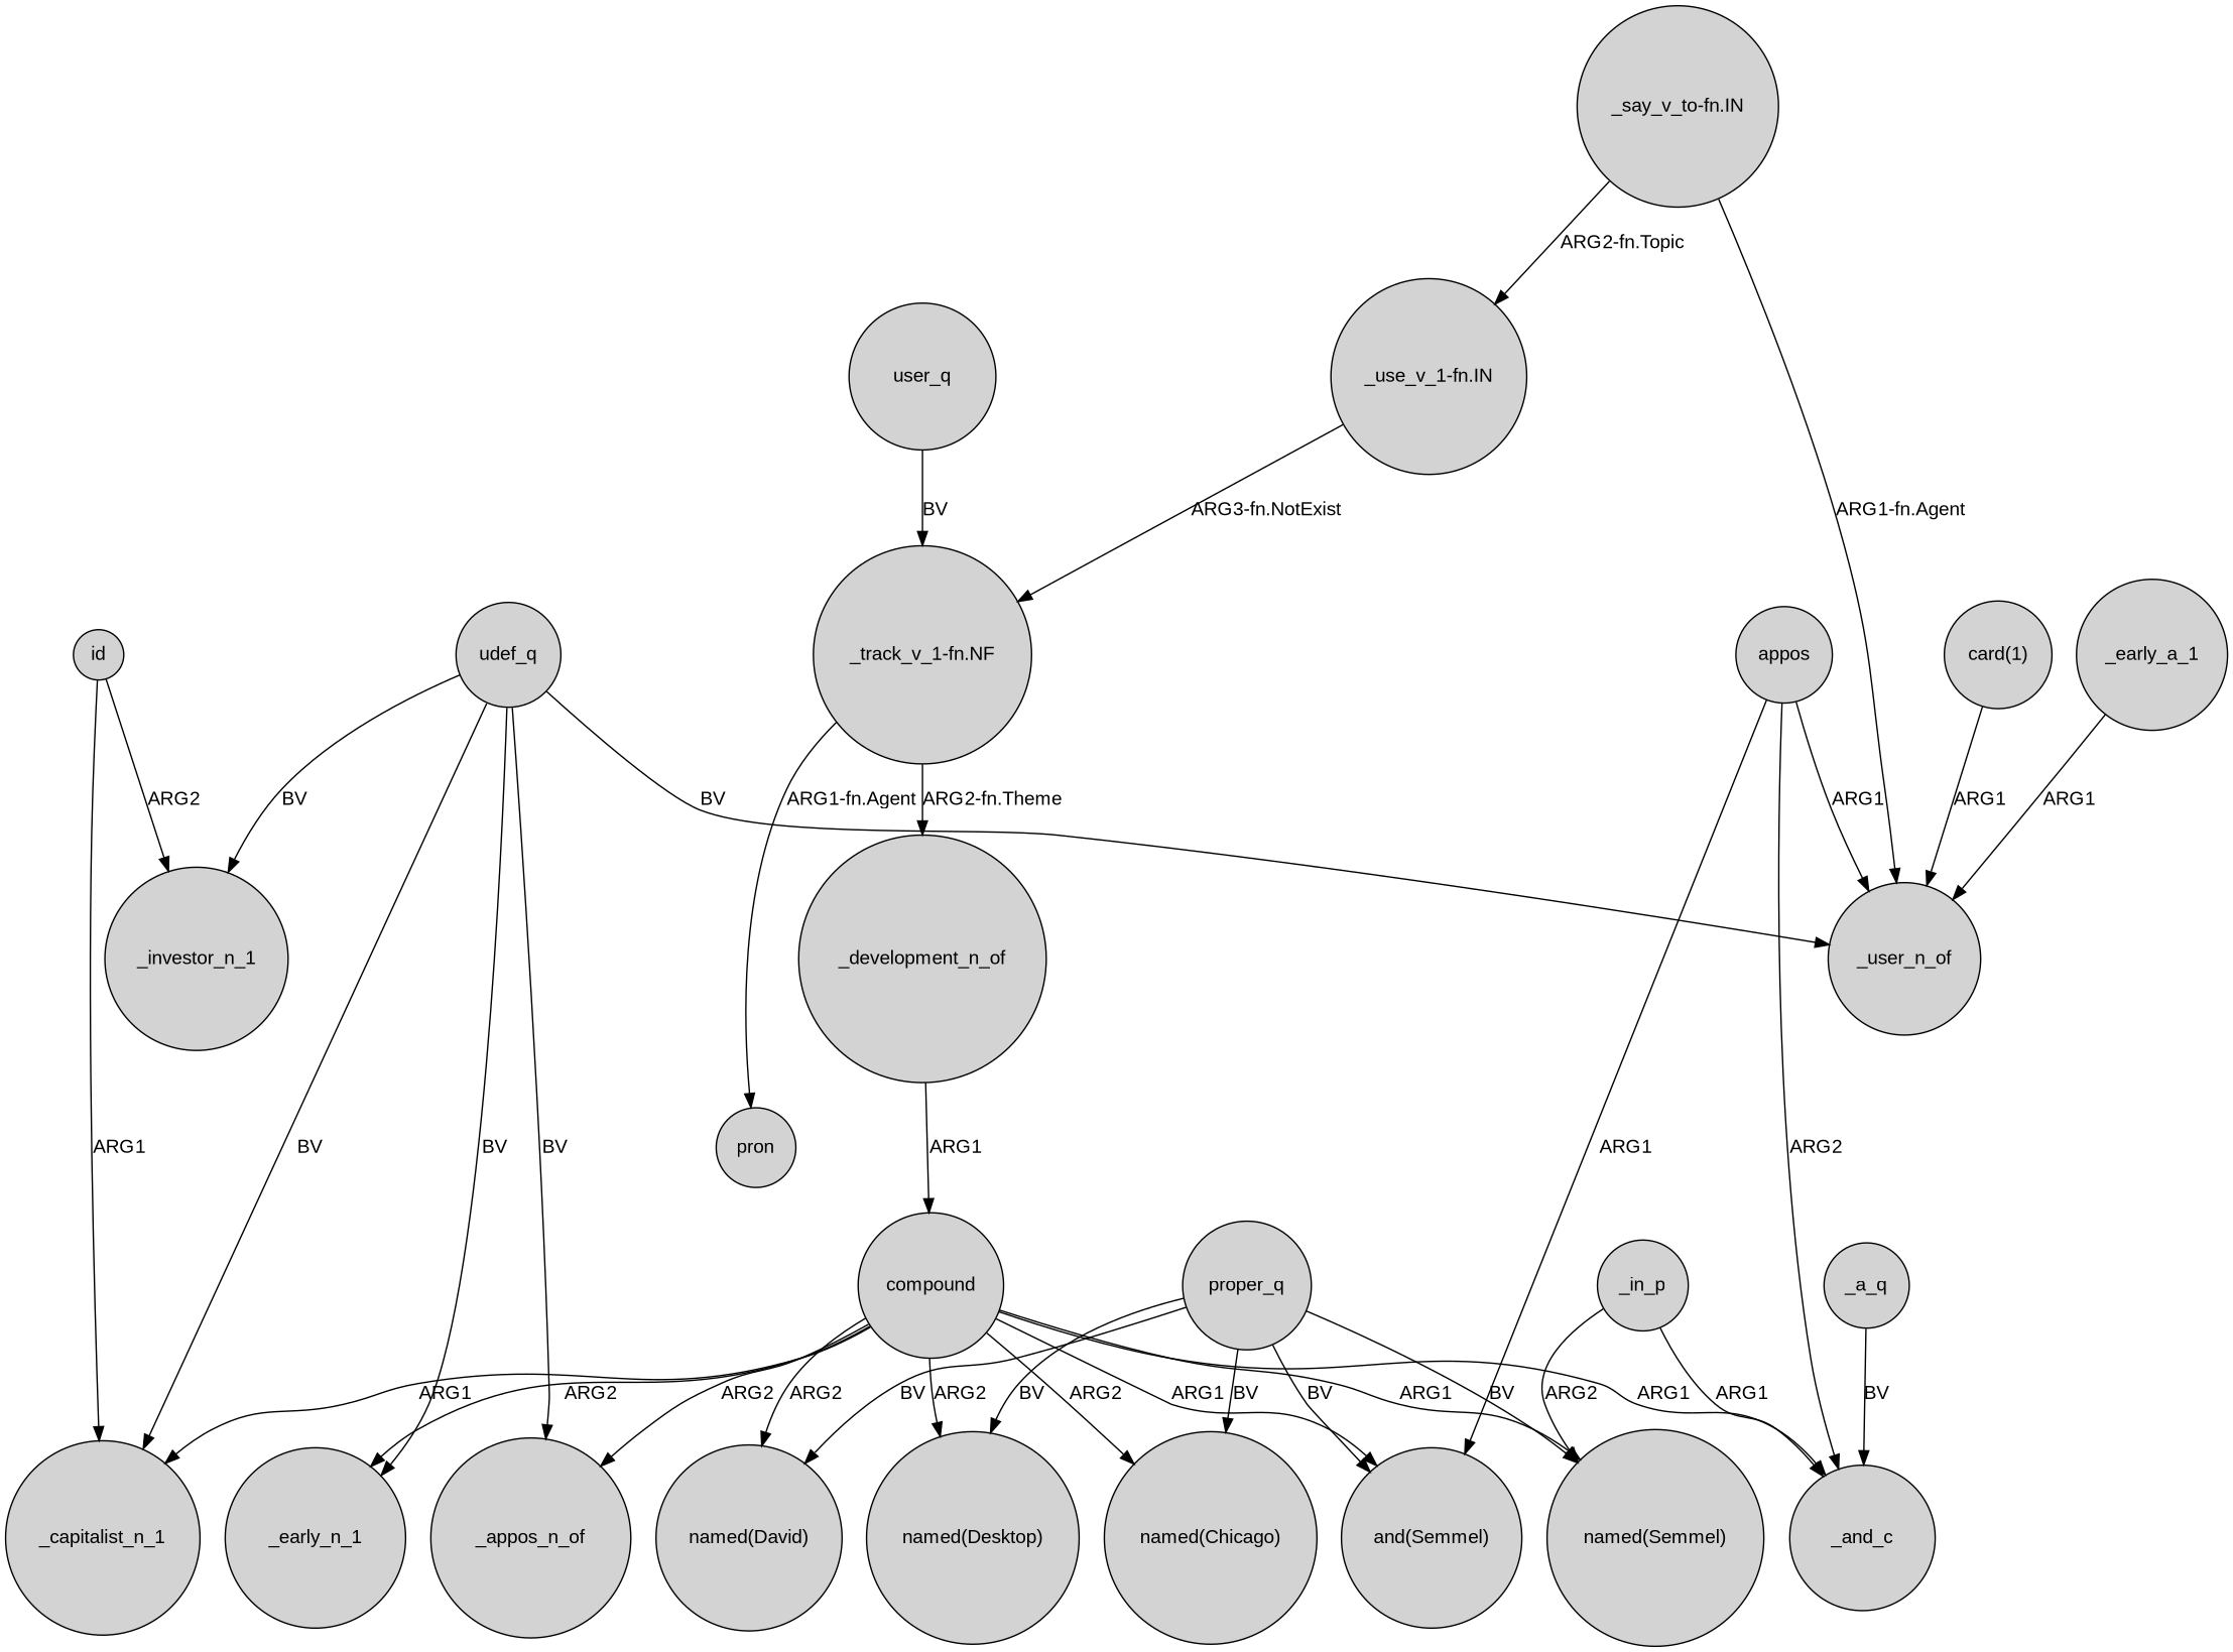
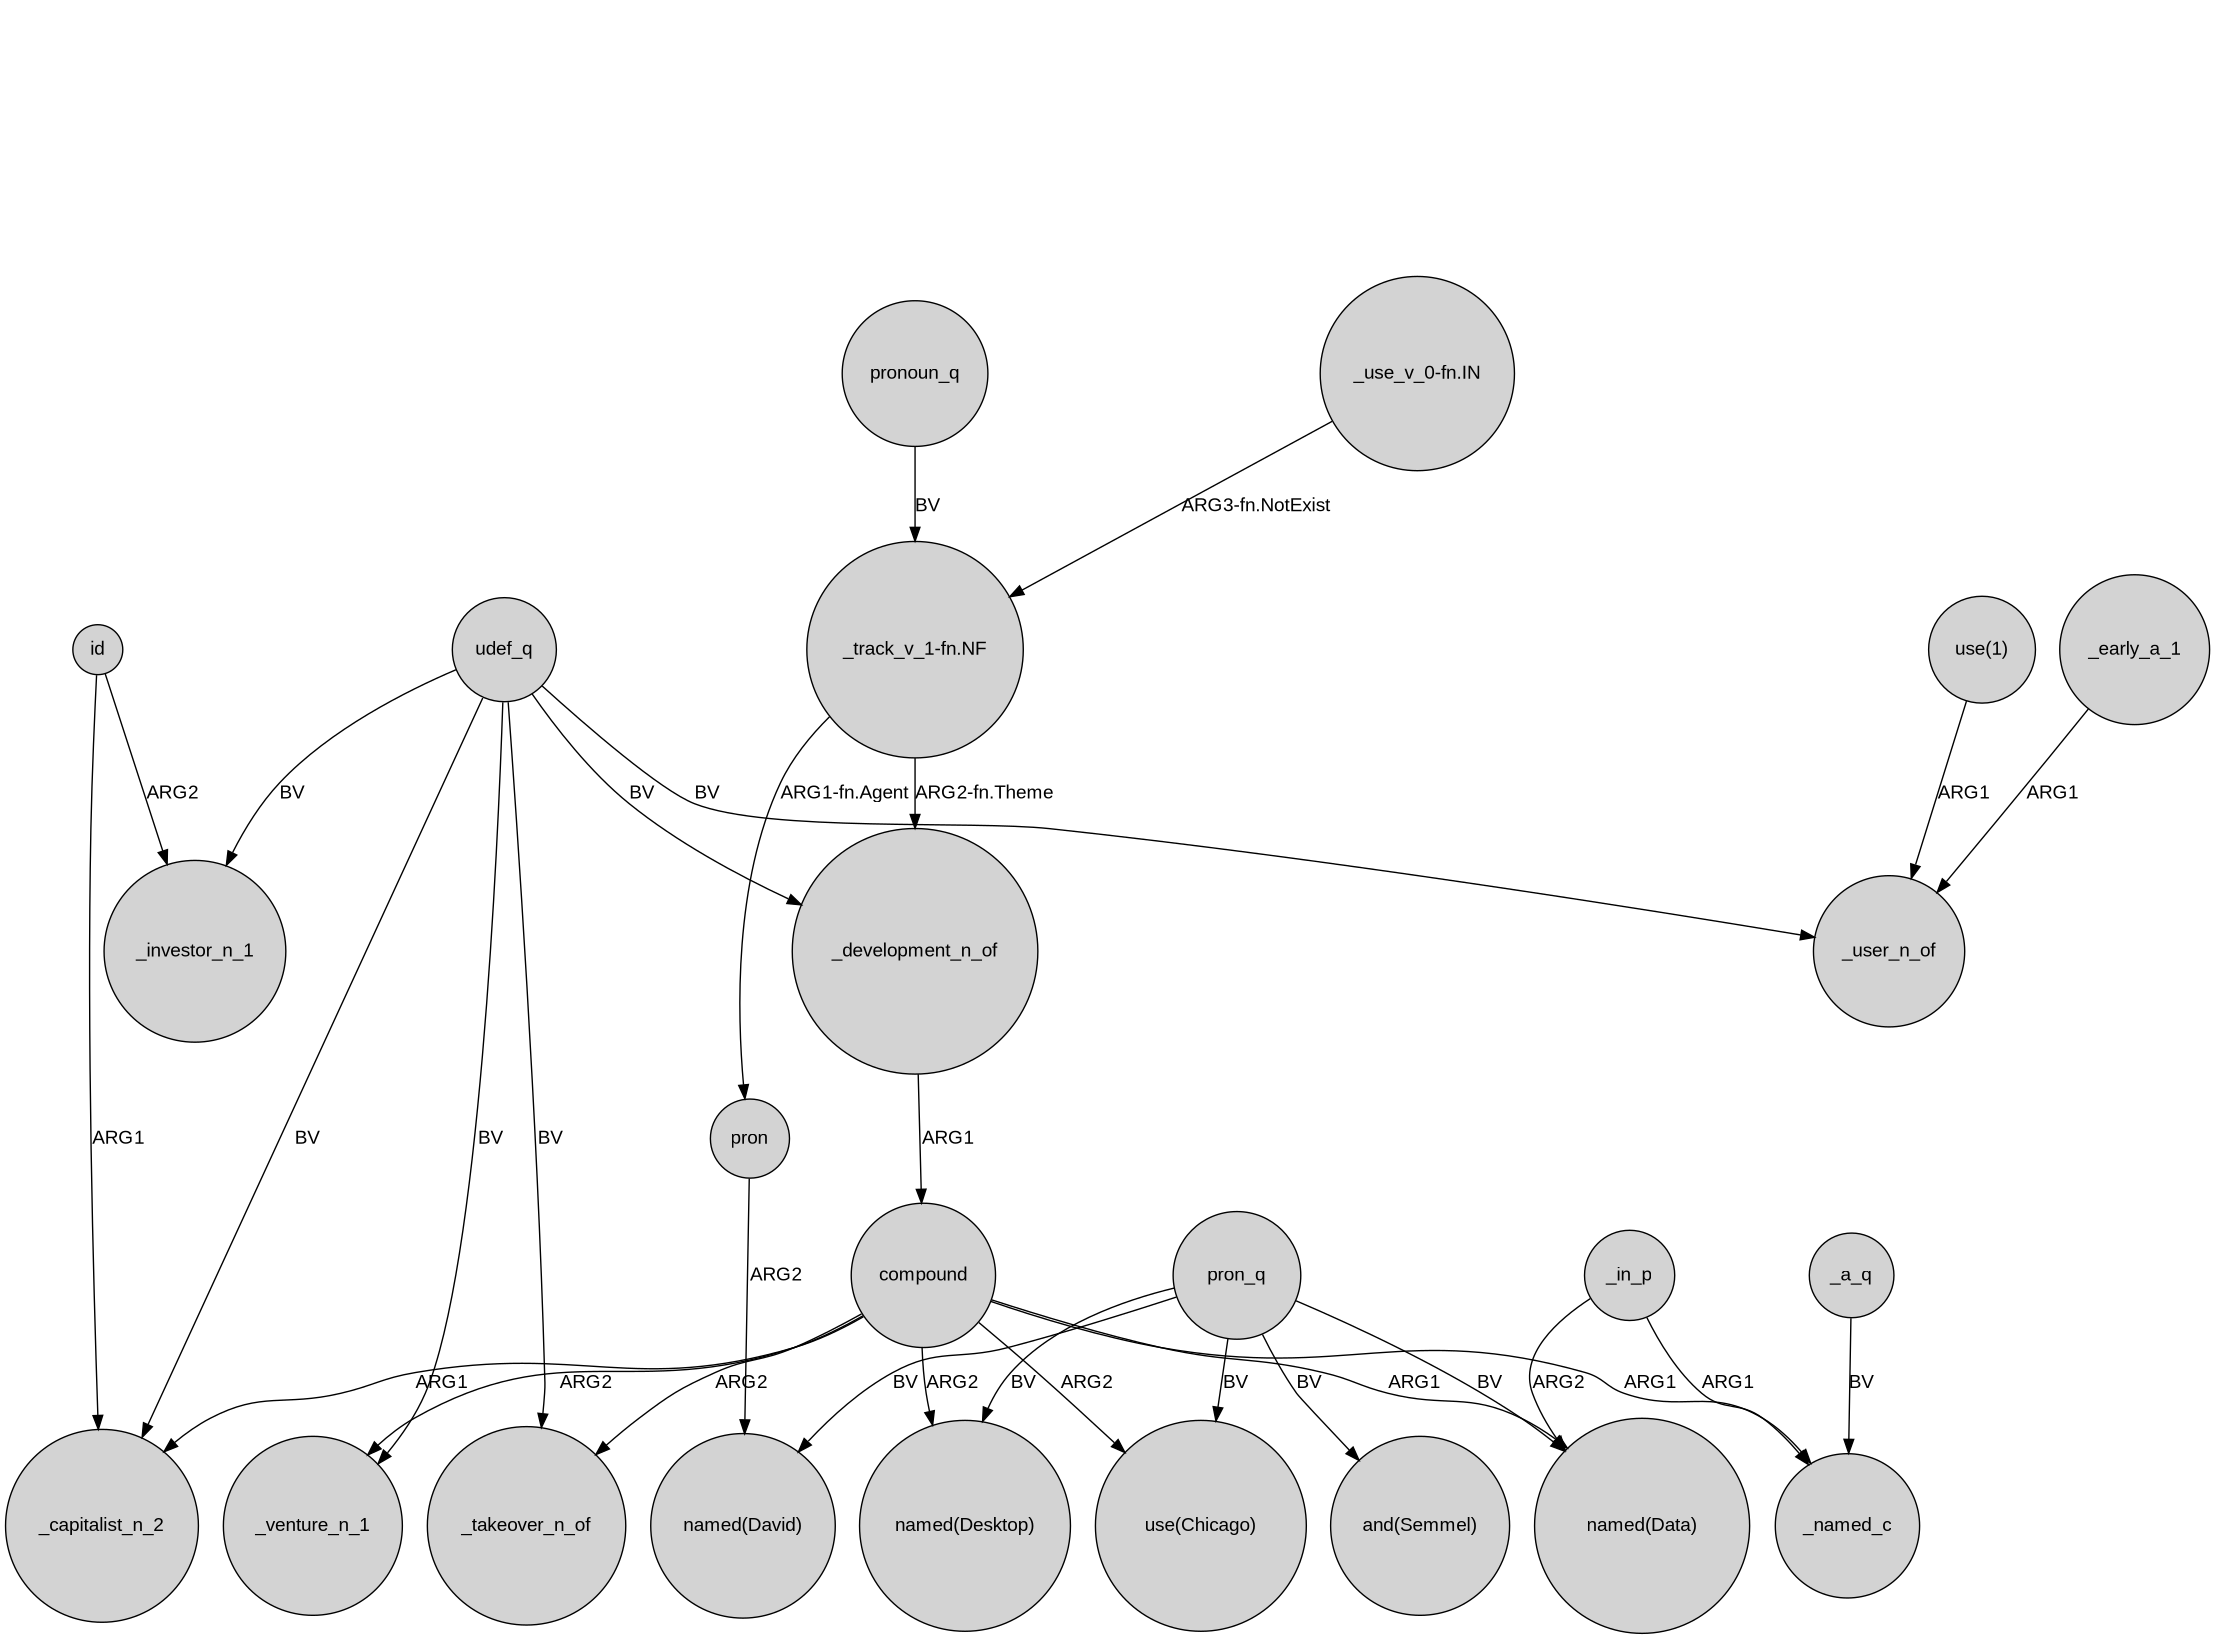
  digraph {
    fontname="Liberation Sans"
    node [fontname="Liberation Sans" shape=circle style=filled]
    edge [fontname="Liberation Sans"]
    compound
-   _venture_n_1 [label=_early_n_1]
+   _venture_n_1
    n3 [label="and(Semmel)"]
-   _capitalist_n_1
-   _takeover_n_of [label=_appos_n_of]
+   _capitalist_n_1 [label=_capitalist_n_2]
+   _takeover_n_of
    "named(Desktop)"
-   "named(Chicago)"
-   _and_c
-   "named(Data)" [label="named(Semmel)"]
+   "named(Chicago)" [label="use(Chicago)"]
+   _and_c [label=_named_c]
+   "named(Data)"
    "named(David)"
    _development_n_of
-   proper_q
+   proper_q [label=pron_q]
    "_track_v_1-fn.NF"
    pron
    udef_q
    _investor_n_1
    _user_n_of
-   "_use_v_1-fn.IN"
-   appos
-   "_say_v_to-fn.IN"
-   "card(1)"
-   pronoun_q [label=user_q]
+   "_use_v_1-fn.IN" [label="_use_v_0-fn.IN"]
+   "card(1)" [label="use(1)"]
+   pronoun_q
    _in_p
    _a_q
    id
    _early_a_1
    compound -> _venture_n_1 [label=ARG2]
-   compound -> n3 [label=ARG1]
    compound -> _capitalist_n_1 [label=ARG1]
    compound -> _takeover_n_of [label=ARG2]
    compound -> "named(Desktop)" [label=ARG2]
    compound -> "named(Chicago)" [label=ARG2]
    compound -> _and_c [label=ARG1]
    compound -> "named(Data)" [label=ARG1]
-   compound -> "named(David)" [label=ARG2]
+   pron -> "named(David)" [label=ARG2]
    _development_n_of -> compound [label=ARG1]
    proper_q -> n3 [label=BV]
    proper_q -> "named(Desktop)" [label=BV]
    proper_q -> "named(Chicago)" [label=BV]
    proper_q -> "named(Data)" [label=BV]
    proper_q -> "named(David)" [label=BV]
    "_track_v_1-fn.NF" -> _development_n_of [label="ARG2-fn.Theme"]
    "_track_v_1-fn.NF" -> pron [label="ARG1-fn.Agent"]
    udef_q -> _venture_n_1 [label=BV]
    udef_q -> _capitalist_n_1 [label=BV]
    udef_q -> _takeover_n_of [label=BV]
+   udef_q -> _development_n_of [label=BV]
    udef_q -> _investor_n_1 [label=BV]
    udef_q -> _user_n_of [label=BV]
    "_use_v_1-fn.IN" -> "_track_v_1-fn.NF" [label="ARG3-fn.NotExist"]
-   appos -> n3 [label=ARG1]
-   appos -> _and_c [label=ARG2]
-   appos -> _user_n_of [label=ARG1]
-   "_say_v_to-fn.IN" -> _user_n_of [label="ARG1-fn.Agent"]
-   "_say_v_to-fn.IN" -> "_use_v_1-fn.IN" [label="ARG2-fn.Topic"]
    "card(1)" -> _user_n_of [label=ARG1]
    pronoun_q -> "_track_v_1-fn.NF" [label=BV]
    _in_p -> _and_c [label=ARG1]
    _in_p -> "named(Data)" [label=ARG2]
    _a_q -> _and_c [label=BV]
    id -> _capitalist_n_1 [label=ARG1]
    id -> _investor_n_1 [label=ARG2]
    _early_a_1 -> _user_n_of [label=ARG1]
  }
